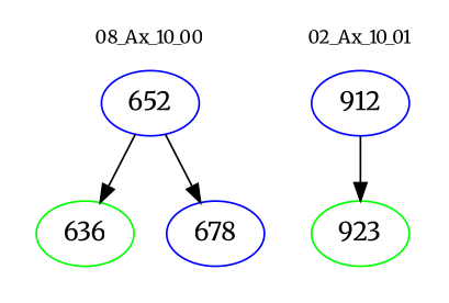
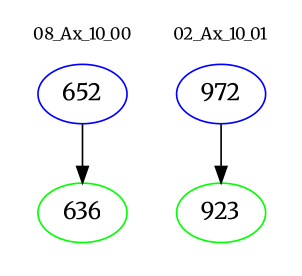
  digraph {
    fontname=Merriweather
    node [color=blue fontname=Merriweather]
    edge [color=black fontname=Merriweather]
    n1 [label=652]
    n2 [color=green label=636]
-   n3 [label=678]
-   n4 [label=912]
+   n4 [label=972]
    n5 [color=green label=923]
    subgraph cluster_1 {
      color=white
      fontsize=10
      label="08_Ax_10_00"
      n1
      n2
-     n3
    }
    subgraph cluster_2 {
      color=white
      fontsize=10
      label="02_Ax_10_01"
      n4
      n5
    }
    n1 -> n2
-   n1 -> n3
    n4 -> n5
  }
